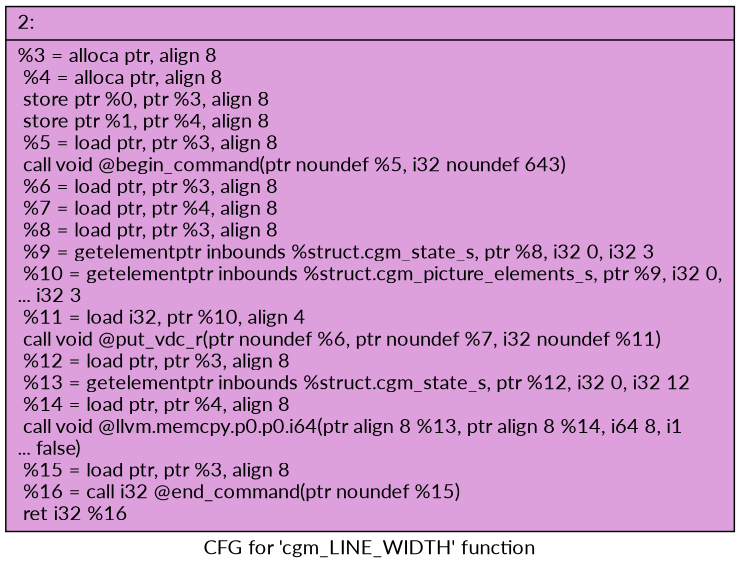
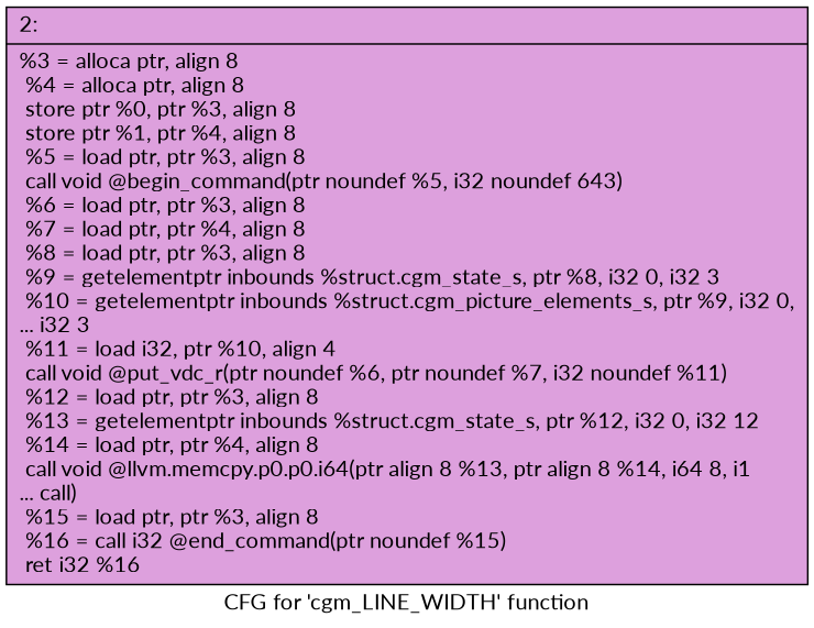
  digraph {
    label="CFG for 'cgm_LINE_WIDTH' function"
    fontname=Lato
-   n1 [color=black fillcolor=plum fontname=Lato label="{2:\l|  %3 = alloca ptr, align 8\l  %4 = alloca ptr, align 8\l  store ptr %0, ptr %3, align 8\l  store ptr %1, ptr %4, align 8\l  %5 = load ptr, ptr %3, align 8\l  call void @begin_command(ptr noundef %5, i32 noundef 643)\l  %6 = load ptr, ptr %3, align 8\l  %7 = load ptr, ptr %4, align 8\l  %8 = load ptr, ptr %3, align 8\l  %9 = getelementptr inbounds %struct.cgm_state_s, ptr %8, i32 0, i32 3\l  %10 = getelementptr inbounds %struct.cgm_picture_elements_s, ptr %9, i32 0,\l... i32 3\l  %11 = load i32, ptr %10, align 4\l  call void @put_vdc_r(ptr noundef %6, ptr noundef %7, i32 noundef %11)\l  %12 = load ptr, ptr %3, align 8\l  %13 = getelementptr inbounds %struct.cgm_state_s, ptr %12, i32 0, i32 12\l  %14 = load ptr, ptr %4, align 8\l  call void @llvm.memcpy.p0.p0.i64(ptr align 8 %13, ptr align 8 %14, i64 8, i1\l... false)\l  %15 = load ptr, ptr %3, align 8\l  %16 = call i32 @end_command(ptr noundef %15)\l  ret i32 %16\l}" shape=record style=filled]
+   n1 [color=black fillcolor=plum fontname=Lato label="{2:\l|  %3 = alloca ptr, align 8\l  %4 = alloca ptr, align 8\l  store ptr %0, ptr %3, align 8\l  store ptr %1, ptr %4, align 8\l  %5 = load ptr, ptr %3, align 8\l  call void @begin_command(ptr noundef %5, i32 noundef 643)\l  %6 = load ptr, ptr %3, align 8\l  %7 = load ptr, ptr %4, align 8\l  %8 = load ptr, ptr %3, align 8\l  %9 = getelementptr inbounds %struct.cgm_state_s, ptr %8, i32 0, i32 3\l  %10 = getelementptr inbounds %struct.cgm_picture_elements_s, ptr %9, i32 0,\l... i32 3\l  %11 = load i32, ptr %10, align 4\l  call void @put_vdc_r(ptr noundef %6, ptr noundef %7, i32 noundef %11)\l  %12 = load ptr, ptr %3, align 8\l  %13 = getelementptr inbounds %struct.cgm_state_s, ptr %12, i32 0, i32 12\l  %14 = load ptr, ptr %4, align 8\l  call void @llvm.memcpy.p0.p0.i64(ptr align 8 %13, ptr align 8 %14, i64 8, i1\l... call)\l  %15 = load ptr, ptr %3, align 8\l  %16 = call i32 @end_command(ptr noundef %15)\l  ret i32 %16\l}" shape=record style=filled]
  }
